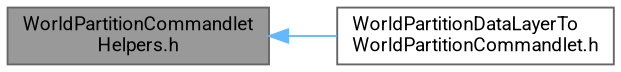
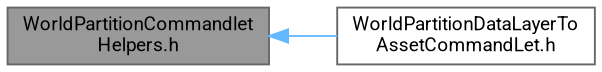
  digraph {
    rankdir=LR
    fontname=Roboto
    node [fontname=Roboto fontsize=10 shape=box style=filled]
    n1 [color=gray40 fillcolor=grey60 fontcolor=black height=0.2 label="WorldPartitionCommandlet\lHelpers.h" width=0.4]
-   n2 [color=grey40 fillcolor=white height=0.2 label="WorldPartitionDataLayerTo\lWorldPartitionCommandlet.h" width=0.4]
+   n2 [color=grey40 fillcolor=white height=0.2 label="WorldPartitionDataLayerTo\lAssetCommandLet.h" width=0.4]
    n1 -> n2 [color=steelblue1 dir=back fontname=Roboto fontsize=10 labelfontname=Helvetica labelfontsize=10 style=solid]
  }
